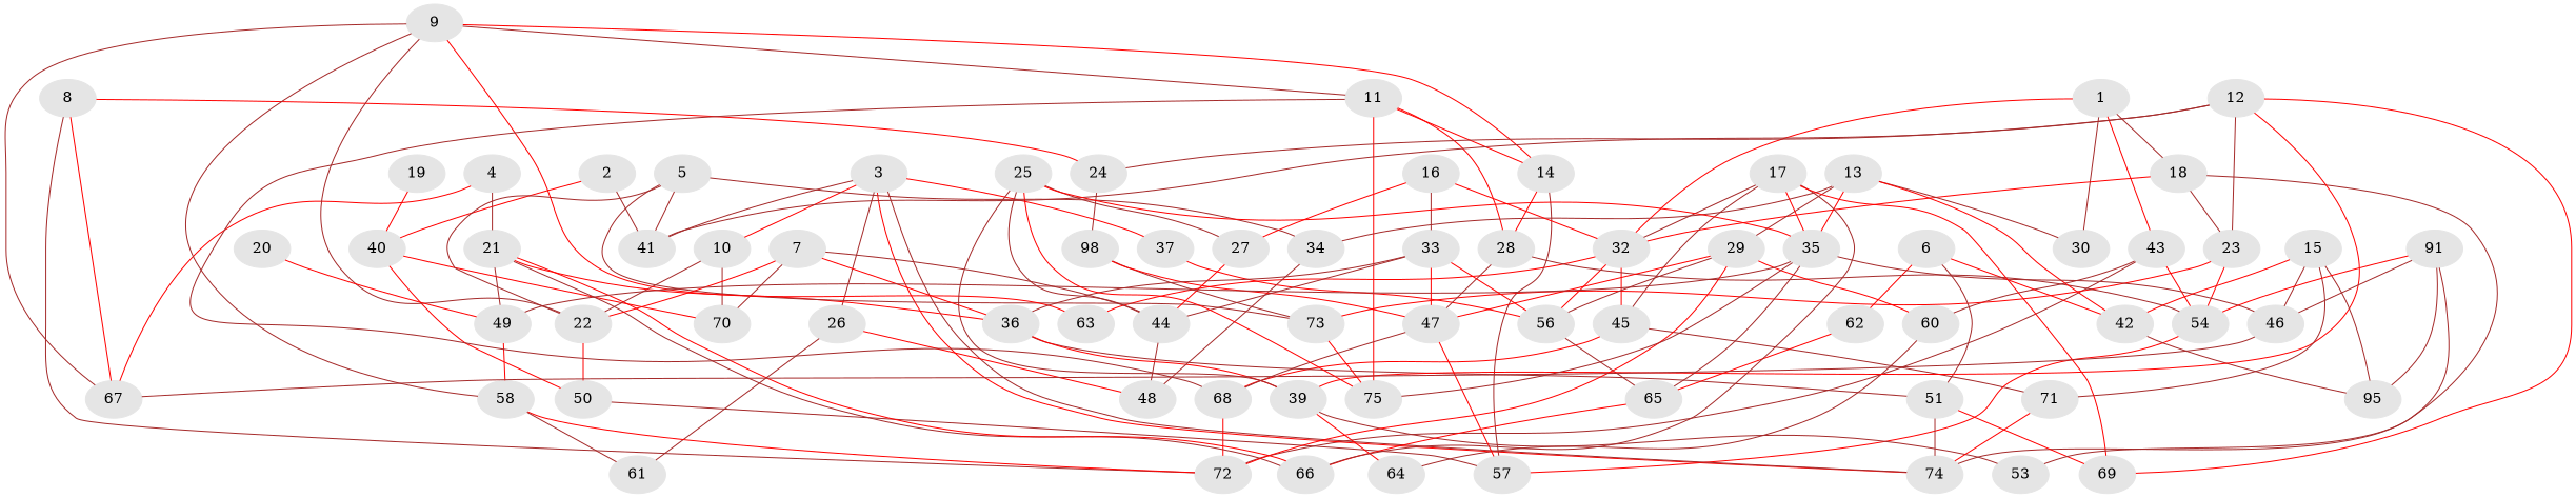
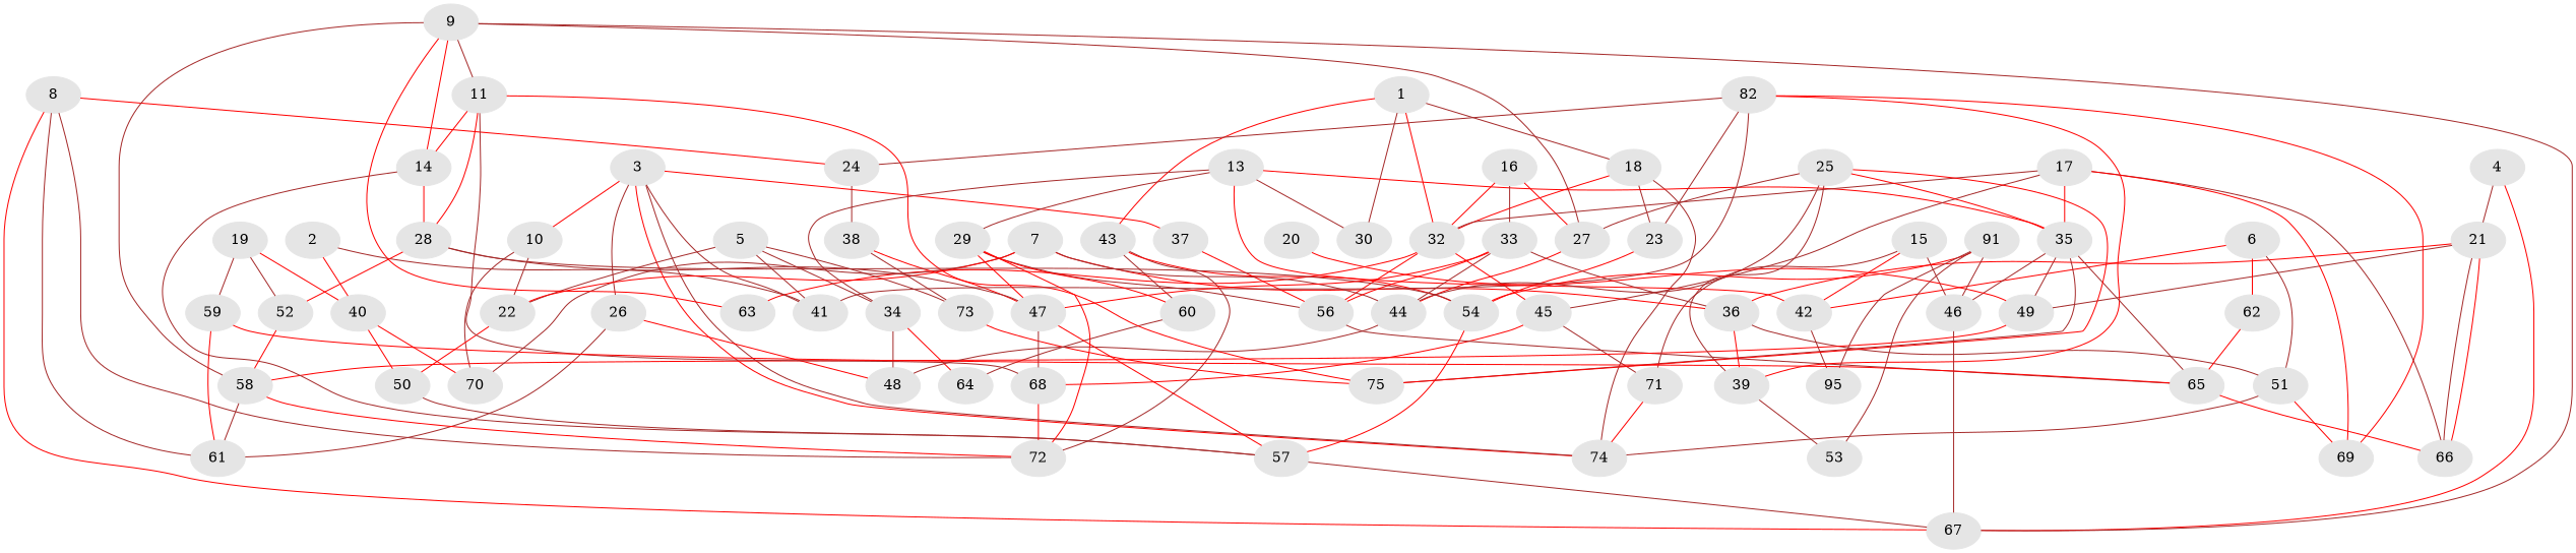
  graph {
    node [color=gray90 style=filled]
    edge [color=brown]
    1
    18
    30
    32
    43
    74
    23
    63
    45
    56
    72
    54
    60
    2
    40
    41
    70
    50
    3
    10
    26
    37
    22
    61
    48
    4
    21
    67
    36
    66
    49
    5
    34
    73
    51
    39
    75
    6
    42
    62
    n41 [label=95]
    69
    65
    7
    44
    8
    24
-   38 [label=98]
+   38
    9
    11
    14
    27
    58
    28
    68
    57
+   52
    47
-   12
+   12 [label=82]
    53
    64
    13
    29
    35
    46
    15
    71
    16
    33
    17
    19
+   59
    20
    25
    n75 [label=91]
    1 -- 18
    1 -- 30
    1 -- 32 [color=red]
    1 -- 43 [color=red]
    18 -- 32 [color=red]
    18 -- 74
    18 -- 23
    32 -- 63 [color=red]
    32 -- 45 [color=red]
    32 -- 56 [color=red]
    43 -- 72
    43 -- 54 [color=red]
    43 -- 60
    23 -- 54 [color=red]
-   23 -- 73 [color=red]
    45 -- 68 [color=red]
    45 -- 71
    56 -- 65
    54 -- 57 [color=red]
    60 -- 64
    2 -- 40 [color=red]
    2 -- 41
    40 -- 70 [color=red]
    40 -- 50 [color=red]
    50 -- 57
    3 -- 74 [color=red]
    3 -- 74
    3 -- 41
    3 -- 10 [color=red]
    3 -- 26
    3 -- 37 [color=red]
    10 -- 70
    10 -- 22
    26 -- 61
    26 -- 48 [color=red]
    37 -- 56 [color=red]
    22 -- 50 [color=red]
    4 -- 21
    4 -- 67 [color=red]
    21 -- 36 [color=red]
    21 -- 66
    21 -- 66 [color=red]
    21 -- 49
    36 -- 51
    36 -- 39 [color=red]
    49 -- 58 [color=red]
    5 -- 41
    5 -- 22
    5 -- 34
    5 -- 73
    34 -- 48
    73 -- 75 [color=red]
    51 -- 74
    51 -- 69 [color=red]
    39 -- 53
-   39 -- 64 [color=red]
+   34 -- 64 [color=red]
    6 -- 51
    6 -- 42 [color=red]
    6 -- 62 [color=red]
    42 -- n41
    62 -- 65 [color=red]
    65 -- 66 [color=red]
    7 -- 70
    7 -- 22 [color=red]
    7 -- 36 [color=red]
    7 -- 44
    44 -- 48
    8 -- 72
+   8 -- 61
    8 -- 67 [color=red]
    8 -- 24 [color=red]
    24 -- 38
    38 -- 73
    38 -- 47 [color=red]
    9 -- 63 [color=red]
    9 -- 67
    9 -- 11
    9 -- 14 [color=red]
-   9 -- 22
+   9 -- 27
    9 -- 58
    11 -- 75 [color=red]
    11 -- 14 [color=red]
    11 -- 28 [color=red]
    11 -- 68
    14 -- 28 [color=red]
    14 -- 57
    27 -- 44 [color=red]
    58 -- 72 [color=red]
    58 -- 61
    28 -- 54
+   28 -- 52 [color=red]
    28 -- 47
    68 -- 72 [color=red]
+   57 -- 67
+   52 -- 58 [color=red]
    47 -- 68
    47 -- 57 [color=red]
    12 -- 23
    12 -- 41
    12 -- 39 [color=red]
    12 -- 69 [color=red]
    12 -- 24
    13 -- 30
    13 -- 34
    13 -- 42 [color=red]
    13 -- 29
    13 -- 35 [color=red]
    29 -- 56
    29 -- 72 [color=red]
    29 -- 60 [color=red]
    29 -- 47 [color=red]
    35 -- 49
    35 -- 75
    35 -- 65
    35 -- 46
    46 -- 67
    15 -- 42 [color=red]
-   15 -- n41
    15 -- 46
    15 -- 71
    71 -- 74 [color=red]
    16 -- 32 [color=red]
    16 -- 27 [color=red]
    16 -- 33
    33 -- 56 [color=red]
    33 -- 36
    33 -- 44
    33 -- 47 [color=red]
    17 -- 32
    17 -- 45
    17 -- 66
    17 -- 69 [color=red]
    17 -- 35 [color=red]
    19 -- 40 [color=red]
+   19 -- 52
+   19 -- 59
+   59 -- 61 [color=red]
+   59 -- 65 [color=red]
    20 -- 49 [color=red]
    25 -- 39
    25 -- 75 [color=red]
    25 -- 44
    25 -- 27
    25 -- 35 [color=red]
    n75 -- 54 [color=red]
    n75 -- n41
    n75 -- 53
    n75 -- 46
  }
